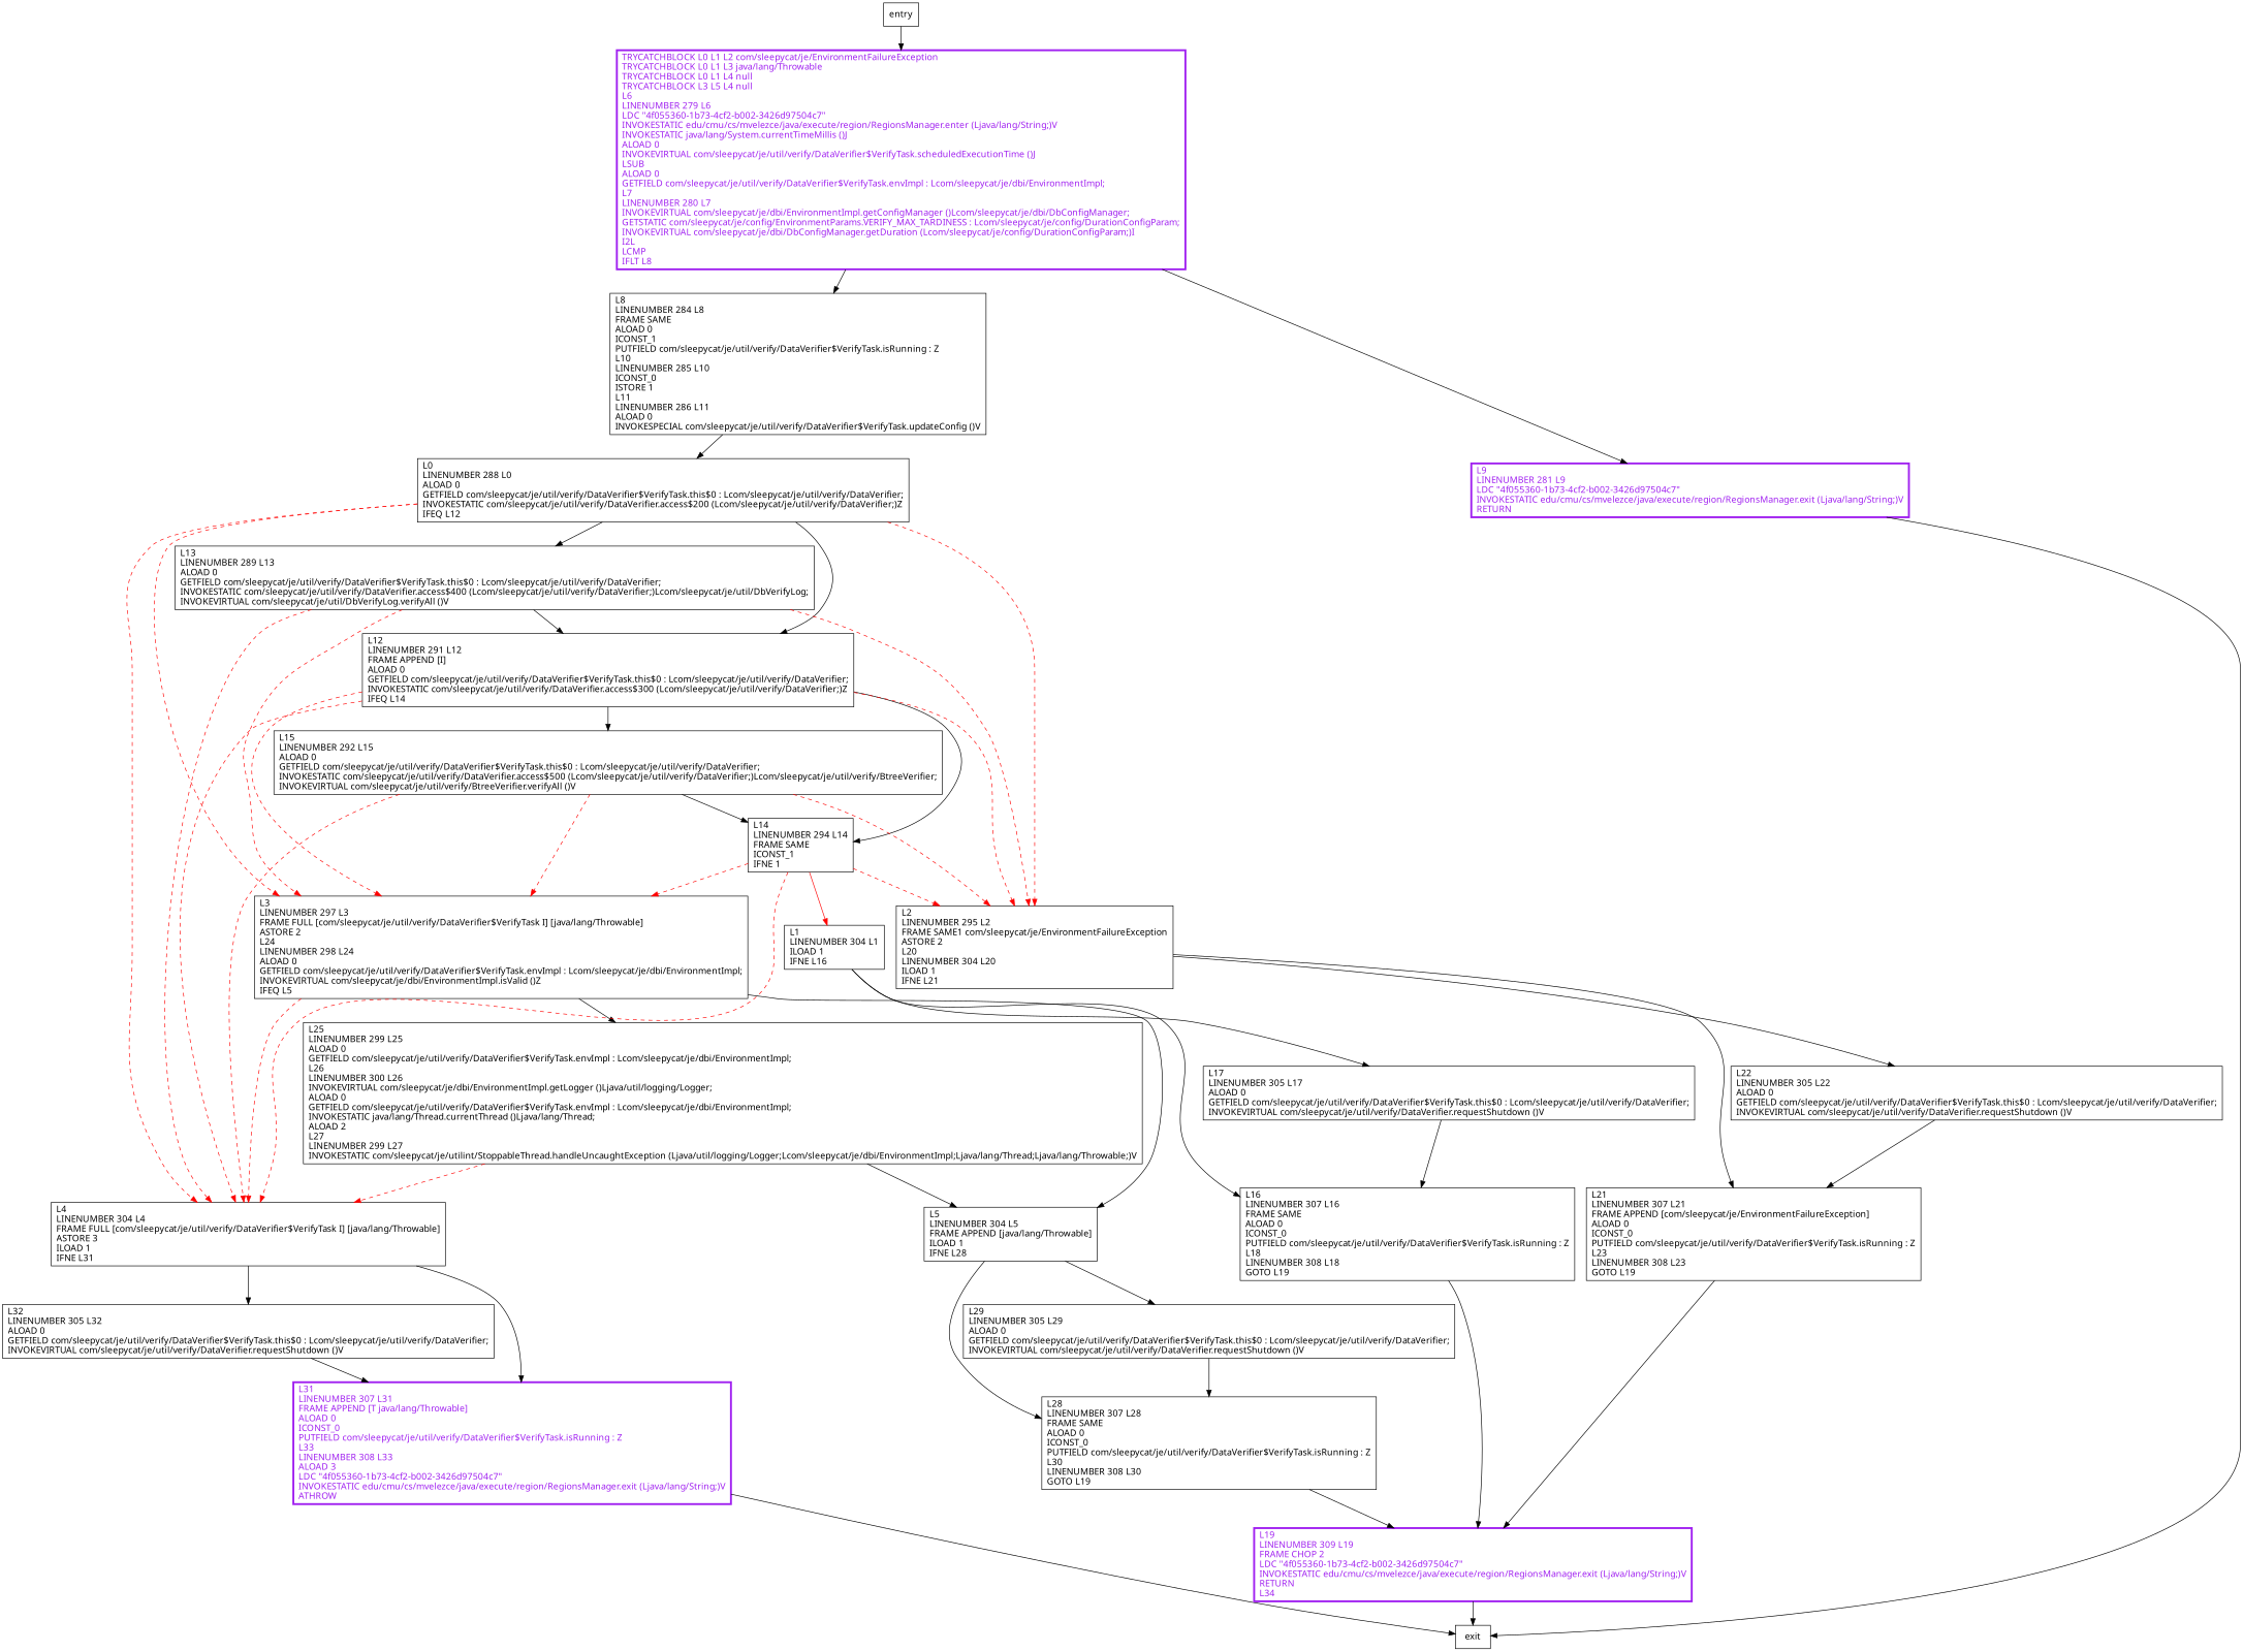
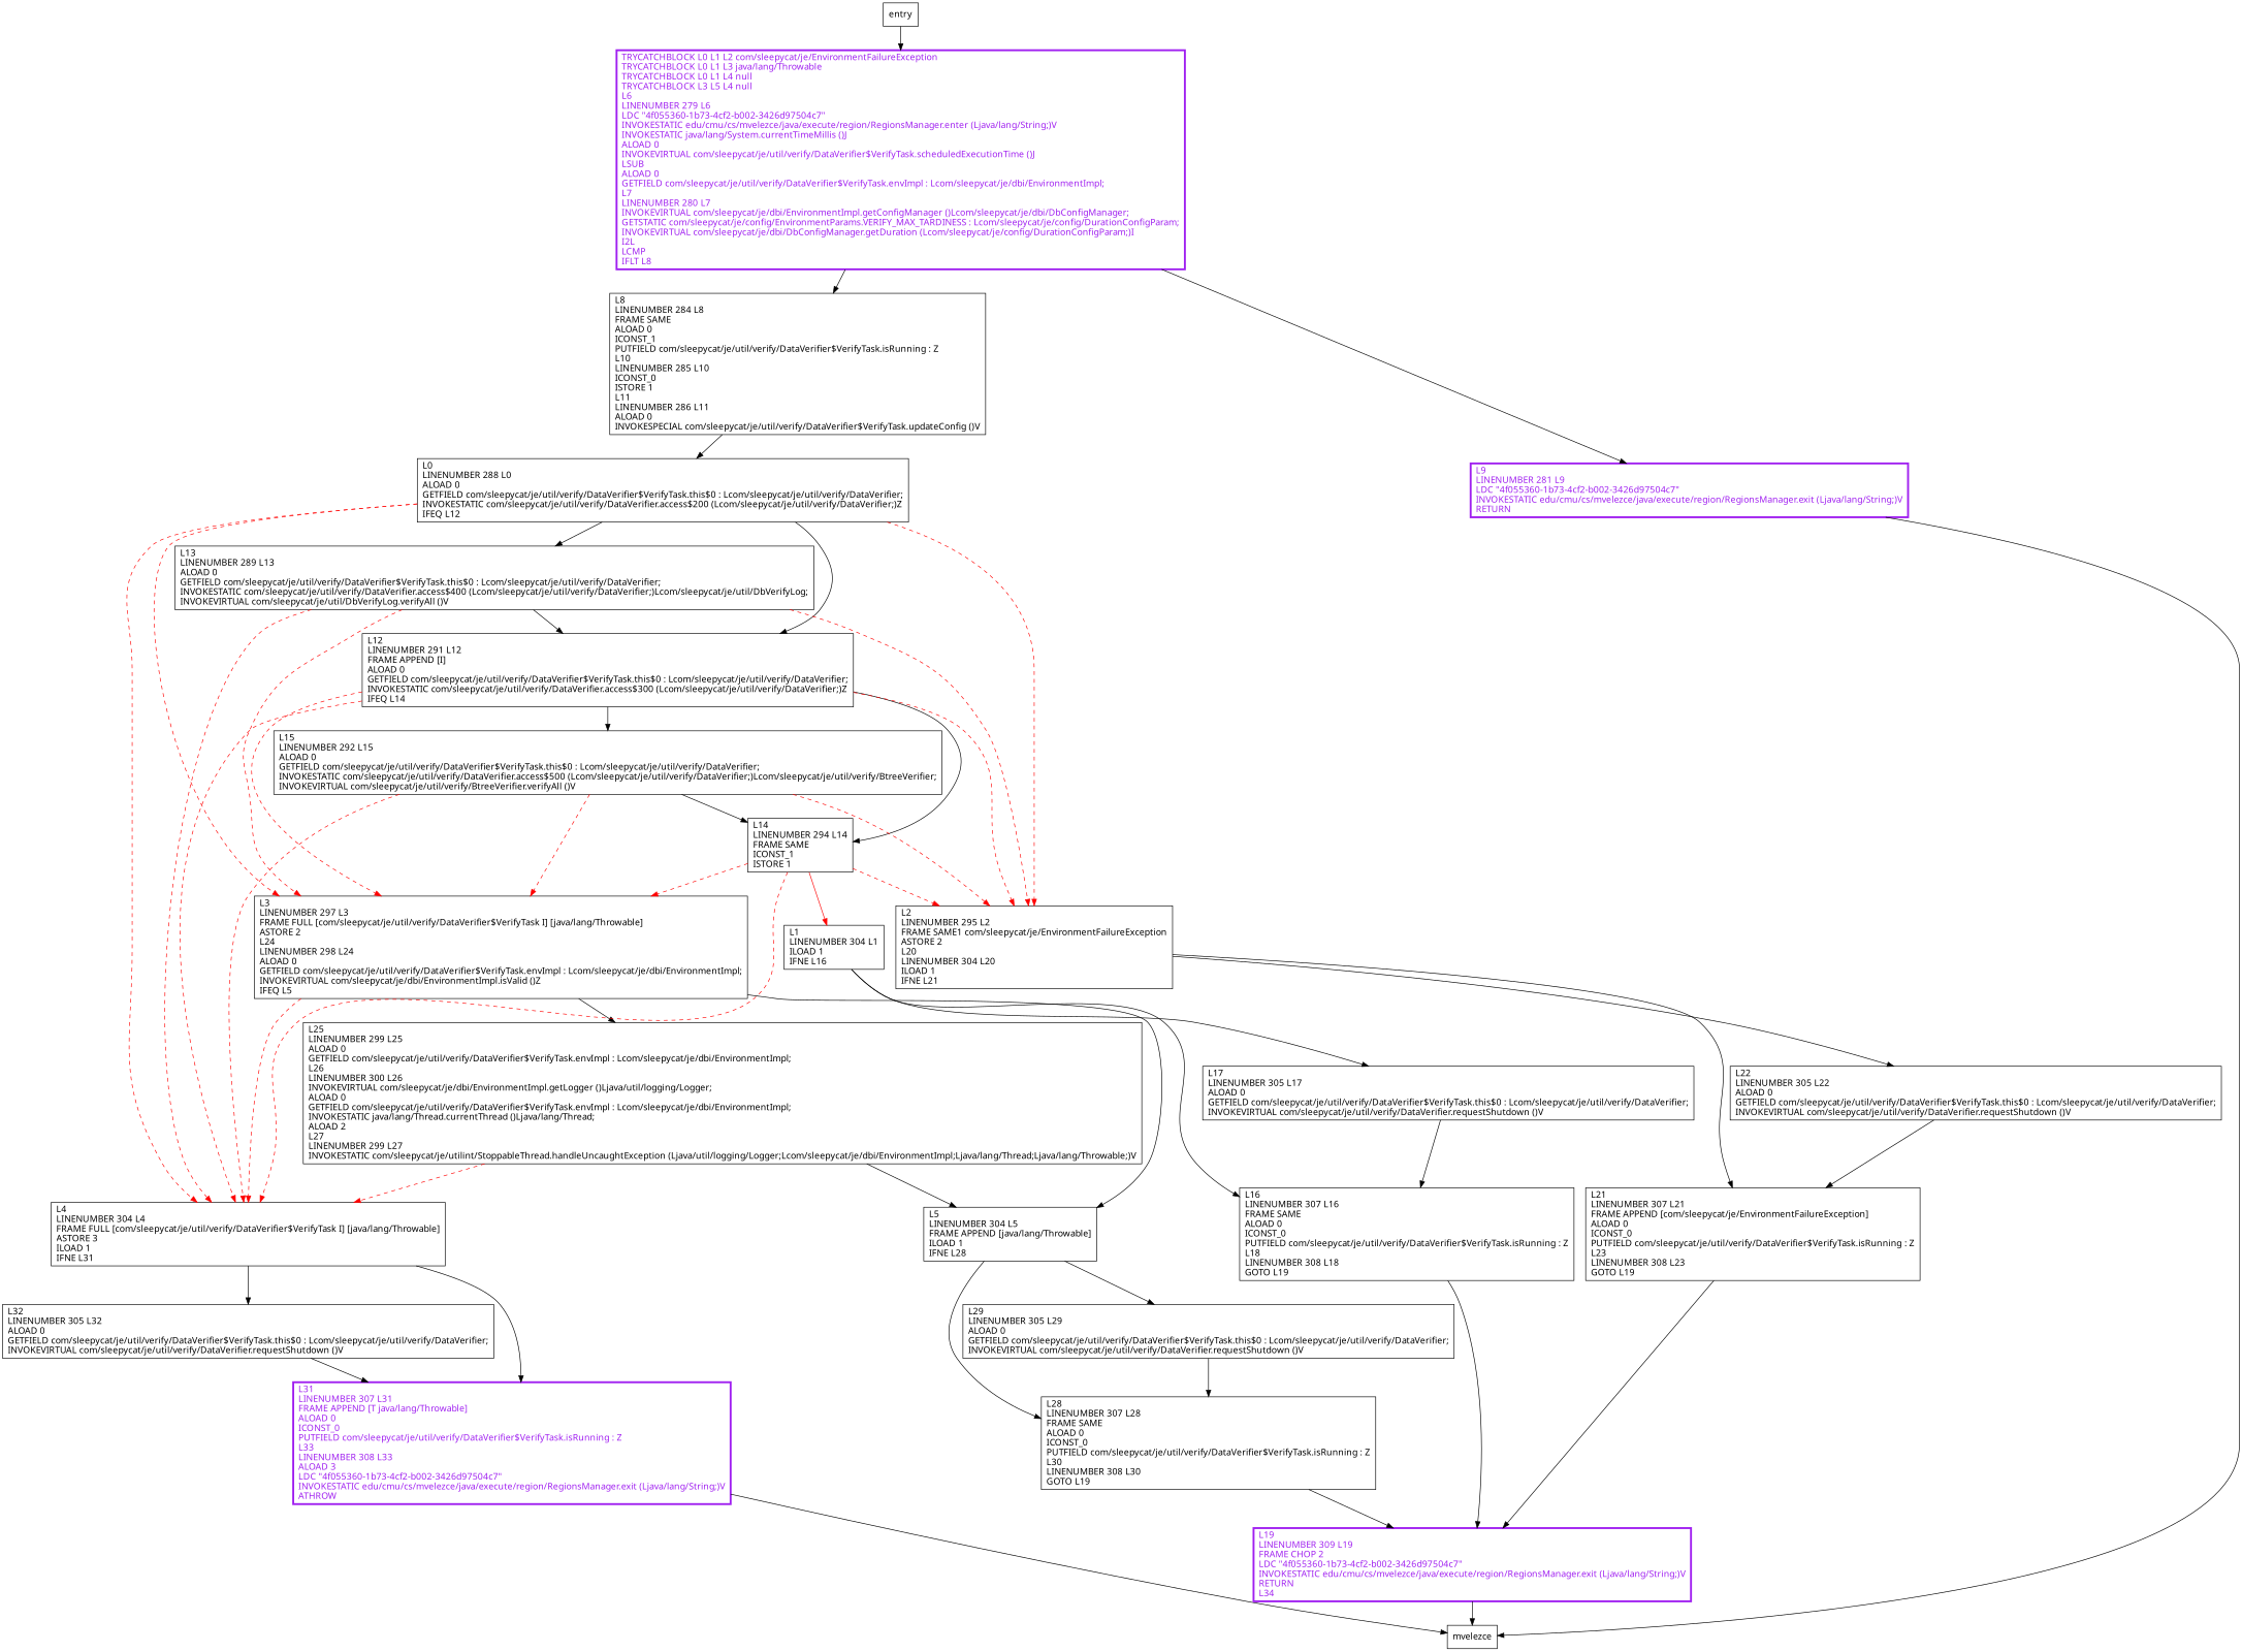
  digraph {
    fontname="Noto Sans"
    node [fontname="Noto Sans" shape=record]
    edge [fontname="Noto Sans"]
    n1 [label="L3\lLINENUMBER 297 L3\lFRAME FULL [com/sleepycat/je/util/verify/DataVerifier$VerifyTask I] [java/lang/Throwable]\lASTORE 2\lL24\lLINENUMBER 298 L24\lALOAD 0\lGETFIELD com/sleepycat/je/util/verify/DataVerifier$VerifyTask.envImpl : Lcom/sleepycat/je/dbi/EnvironmentImpl;\lINVOKEVIRTUAL com/sleepycat/je/dbi/EnvironmentImpl.isValid ()Z\lIFEQ L5\l"]
    n2 [label="L4\lLINENUMBER 304 L4\lFRAME FULL [com/sleepycat/je/util/verify/DataVerifier$VerifyTask I] [java/lang/Throwable]\lASTORE 3\lILOAD 1\lIFNE L31\l"]
    n3 [label="L5\lLINENUMBER 304 L5\lFRAME APPEND [java/lang/Throwable]\lILOAD 1\lIFNE L28\l"]
    n4 [label="L25\lLINENUMBER 299 L25\lALOAD 0\lGETFIELD com/sleepycat/je/util/verify/DataVerifier$VerifyTask.envImpl : Lcom/sleepycat/je/dbi/EnvironmentImpl;\lL26\lLINENUMBER 300 L26\lINVOKEVIRTUAL com/sleepycat/je/dbi/EnvironmentImpl.getLogger ()Ljava/util/logging/Logger;\lALOAD 0\lGETFIELD com/sleepycat/je/util/verify/DataVerifier$VerifyTask.envImpl : Lcom/sleepycat/je/dbi/EnvironmentImpl;\lINVOKESTATIC java/lang/Thread.currentThread ()Ljava/lang/Thread;\lALOAD 2\lL27\lLINENUMBER 299 L27\lINVOKESTATIC com/sleepycat/je/utilint/StoppableThread.handleUncaughtException (Ljava/util/logging/Logger;Lcom/sleepycat/je/dbi/EnvironmentImpl;Ljava/lang/Thread;Ljava/lang/Throwable;)V\l"]
    n5 [color=purple fontcolor=purple label="L31\lLINENUMBER 307 L31\lFRAME APPEND [T java/lang/Throwable]\lALOAD 0\lICONST_0\lPUTFIELD com/sleepycat/je/util/verify/DataVerifier$VerifyTask.isRunning : Z\lL33\lLINENUMBER 308 L33\lALOAD 3\lLDC \"4f055360-1b73-4cf2-b002-3426d97504c7\"\lINVOKESTATIC edu/cmu/cs/mvelezce/java/execute/region/RegionsManager.exit (Ljava/lang/String;)V\lATHROW\l" penwidth=3]
    n6 [label="L32\lLINENUMBER 305 L32\lALOAD 0\lGETFIELD com/sleepycat/je/util/verify/DataVerifier$VerifyTask.this$0 : Lcom/sleepycat/je/util/verify/DataVerifier;\lINVOKEVIRTUAL com/sleepycat/je/util/verify/DataVerifier.requestShutdown ()V\l"]
    n7 [label="L28\lLINENUMBER 307 L28\lFRAME SAME\lALOAD 0\lICONST_0\lPUTFIELD com/sleepycat/je/util/verify/DataVerifier$VerifyTask.isRunning : Z\lL30\lLINENUMBER 308 L30\lGOTO L19\l"]
    n8 [label="L29\lLINENUMBER 305 L29\lALOAD 0\lGETFIELD com/sleepycat/je/util/verify/DataVerifier$VerifyTask.this$0 : Lcom/sleepycat/je/util/verify/DataVerifier;\lINVOKEVIRTUAL com/sleepycat/je/util/verify/DataVerifier.requestShutdown ()V\l"]
    n9 [color=purple fontcolor=purple label="L19\lLINENUMBER 309 L19\lFRAME CHOP 2\lLDC \"4f055360-1b73-4cf2-b002-3426d97504c7\"\lINVOKESTATIC edu/cmu/cs/mvelezce/java/execute/region/RegionsManager.exit (Ljava/lang/String;)V\lRETURN\lL34\l" penwidth=3]
-   exit
+   exit [label=mvelezce]
    n11 [label="L12\lLINENUMBER 291 L12\lFRAME APPEND [I]\lALOAD 0\lGETFIELD com/sleepycat/je/util/verify/DataVerifier$VerifyTask.this$0 : Lcom/sleepycat/je/util/verify/DataVerifier;\lINVOKESTATIC com/sleepycat/je/util/verify/DataVerifier.access$300 (Lcom/sleepycat/je/util/verify/DataVerifier;)Z\lIFEQ L14\l"]
    n12 [label="L15\lLINENUMBER 292 L15\lALOAD 0\lGETFIELD com/sleepycat/je/util/verify/DataVerifier$VerifyTask.this$0 : Lcom/sleepycat/je/util/verify/DataVerifier;\lINVOKESTATIC com/sleepycat/je/util/verify/DataVerifier.access$500 (Lcom/sleepycat/je/util/verify/DataVerifier;)Lcom/sleepycat/je/util/verify/BtreeVerifier;\lINVOKEVIRTUAL com/sleepycat/je/util/verify/BtreeVerifier.verifyAll ()V\l"]
-   n13 [label="L14\lLINENUMBER 294 L14\lFRAME SAME\lICONST_1\lIFNE 1\l"]
+   n13 [label="L14\lLINENUMBER 294 L14\lFRAME SAME\lICONST_1\lISTORE 1\l"]
    n14 [label="L2\lLINENUMBER 295 L2\lFRAME SAME1 com/sleepycat/je/EnvironmentFailureException\lASTORE 2\lL20\lLINENUMBER 304 L20\lILOAD 1\lIFNE L21\l"]
    n15 [label="L1\lLINENUMBER 304 L1\lILOAD 1\lIFNE L16\l"]
    n16 [label="L22\lLINENUMBER 305 L22\lALOAD 0\lGETFIELD com/sleepycat/je/util/verify/DataVerifier$VerifyTask.this$0 : Lcom/sleepycat/je/util/verify/DataVerifier;\lINVOKEVIRTUAL com/sleepycat/je/util/verify/DataVerifier.requestShutdown ()V\l"]
    n17 [label="L21\lLINENUMBER 307 L21\lFRAME APPEND [com/sleepycat/je/EnvironmentFailureException]\lALOAD 0\lICONST_0\lPUTFIELD com/sleepycat/je/util/verify/DataVerifier$VerifyTask.isRunning : Z\lL23\lLINENUMBER 308 L23\lGOTO L19\l"]
    n18 [label="L16\lLINENUMBER 307 L16\lFRAME SAME\lALOAD 0\lICONST_0\lPUTFIELD com/sleepycat/je/util/verify/DataVerifier$VerifyTask.isRunning : Z\lL18\lLINENUMBER 308 L18\lGOTO L19\l"]
    n19 [label="L0\lLINENUMBER 288 L0\lALOAD 0\lGETFIELD com/sleepycat/je/util/verify/DataVerifier$VerifyTask.this$0 : Lcom/sleepycat/je/util/verify/DataVerifier;\lINVOKESTATIC com/sleepycat/je/util/verify/DataVerifier.access$200 (Lcom/sleepycat/je/util/verify/DataVerifier;)Z\lIFEQ L12\l"]
    n20 [label="L13\lLINENUMBER 289 L13\lALOAD 0\lGETFIELD com/sleepycat/je/util/verify/DataVerifier$VerifyTask.this$0 : Lcom/sleepycat/je/util/verify/DataVerifier;\lINVOKESTATIC com/sleepycat/je/util/verify/DataVerifier.access$400 (Lcom/sleepycat/je/util/verify/DataVerifier;)Lcom/sleepycat/je/util/DbVerifyLog;\lINVOKEVIRTUAL com/sleepycat/je/util/DbVerifyLog.verifyAll ()V\l"]
    n21 [label="L8\lLINENUMBER 284 L8\lFRAME SAME\lALOAD 0\lICONST_1\lPUTFIELD com/sleepycat/je/util/verify/DataVerifier$VerifyTask.isRunning : Z\lL10\lLINENUMBER 285 L10\lICONST_0\lISTORE 1\lL11\lLINENUMBER 286 L11\lALOAD 0\lINVOKESPECIAL com/sleepycat/je/util/verify/DataVerifier$VerifyTask.updateConfig ()V\l"]
    n22 [color=purple fontcolor=purple label="TRYCATCHBLOCK L0 L1 L2 com/sleepycat/je/EnvironmentFailureException\lTRYCATCHBLOCK L0 L1 L3 java/lang/Throwable\lTRYCATCHBLOCK L0 L1 L4 null\lTRYCATCHBLOCK L3 L5 L4 null\lL6\lLINENUMBER 279 L6\lLDC \"4f055360-1b73-4cf2-b002-3426d97504c7\"\lINVOKESTATIC edu/cmu/cs/mvelezce/java/execute/region/RegionsManager.enter (Ljava/lang/String;)V\lINVOKESTATIC java/lang/System.currentTimeMillis ()J\lALOAD 0\lINVOKEVIRTUAL com/sleepycat/je/util/verify/DataVerifier$VerifyTask.scheduledExecutionTime ()J\lLSUB\lALOAD 0\lGETFIELD com/sleepycat/je/util/verify/DataVerifier$VerifyTask.envImpl : Lcom/sleepycat/je/dbi/EnvironmentImpl;\lL7\lLINENUMBER 280 L7\lINVOKEVIRTUAL com/sleepycat/je/dbi/EnvironmentImpl.getConfigManager ()Lcom/sleepycat/je/dbi/DbConfigManager;\lGETSTATIC com/sleepycat/je/config/EnvironmentParams.VERIFY_MAX_TARDINESS : Lcom/sleepycat/je/config/DurationConfigParam;\lINVOKEVIRTUAL com/sleepycat/je/dbi/DbConfigManager.getDuration (Lcom/sleepycat/je/config/DurationConfigParam;)I\lI2L\lLCMP\lIFLT L8\l" penwidth=3]
    n23 [color=purple fontcolor=purple label="L9\lLINENUMBER 281 L9\lLDC \"4f055360-1b73-4cf2-b002-3426d97504c7\"\lINVOKESTATIC edu/cmu/cs/mvelezce/java/execute/region/RegionsManager.exit (Ljava/lang/String;)V\lRETURN\l" penwidth=3]
    n24 [label="L17\lLINENUMBER 305 L17\lALOAD 0\lGETFIELD com/sleepycat/je/util/verify/DataVerifier$VerifyTask.this$0 : Lcom/sleepycat/je/util/verify/DataVerifier;\lINVOKEVIRTUAL com/sleepycat/je/util/verify/DataVerifier.requestShutdown ()V\l"]
    entry
    n1 -> n2 [color=red style=dashed]
    n1 -> n3
    n1 -> n4
    n2 -> n5
    n2 -> n6
    n3 -> n7
    n3 -> n8
    n4 -> n2 [color=red style=dashed]
    n4 -> n3
    n5 -> exit
    n6 -> n5
    n7 -> n9
    n8 -> n7
    n9 -> exit
    n11 -> n1 [color=red style=dashed]
    n11 -> n2 [color=red style=dashed]
    n11 -> n12
    n11 -> n13
    n11 -> n14 [color=red style=dashed]
    n12 -> n1 [color=red style=dashed]
    n12 -> n2 [color=red style=dashed]
    n12 -> n13
    n12 -> n14 [color=red style=dashed]
    n13 -> n1 [color=red style=dashed]
    n13 -> n2 [color=red style=dashed]
    n13 -> n14 [color=red style=dashed]
    n13 -> n15 [color=red]
    n14 -> n16
    n14 -> n17
    n15 -> n18
    n15 -> n24
    n16 -> n17
    n17 -> n9
    n18 -> n9
    n19 -> n1 [color=red style=dashed]
    n19 -> n2 [color=red style=dashed]
    n19 -> n11
    n19 -> n14 [color=red style=dashed]
    n19 -> n20
    n20 -> n1 [color=red style=dashed]
    n20 -> n2 [color=red style=dashed]
    n20 -> n11
    n20 -> n14 [color=red style=dashed]
    n21 -> n19
    n22 -> n21
    n22 -> n23
    n23 -> exit
    n24 -> n18
    entry -> n22
  }
